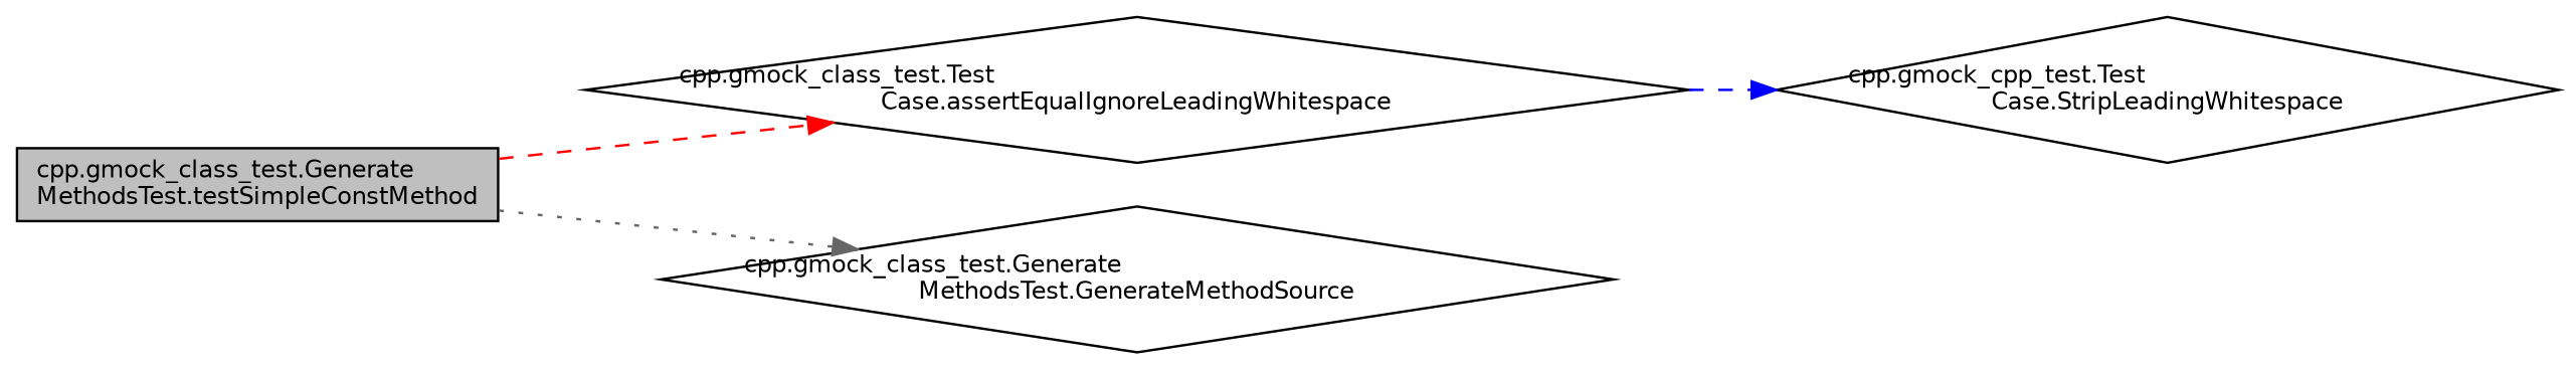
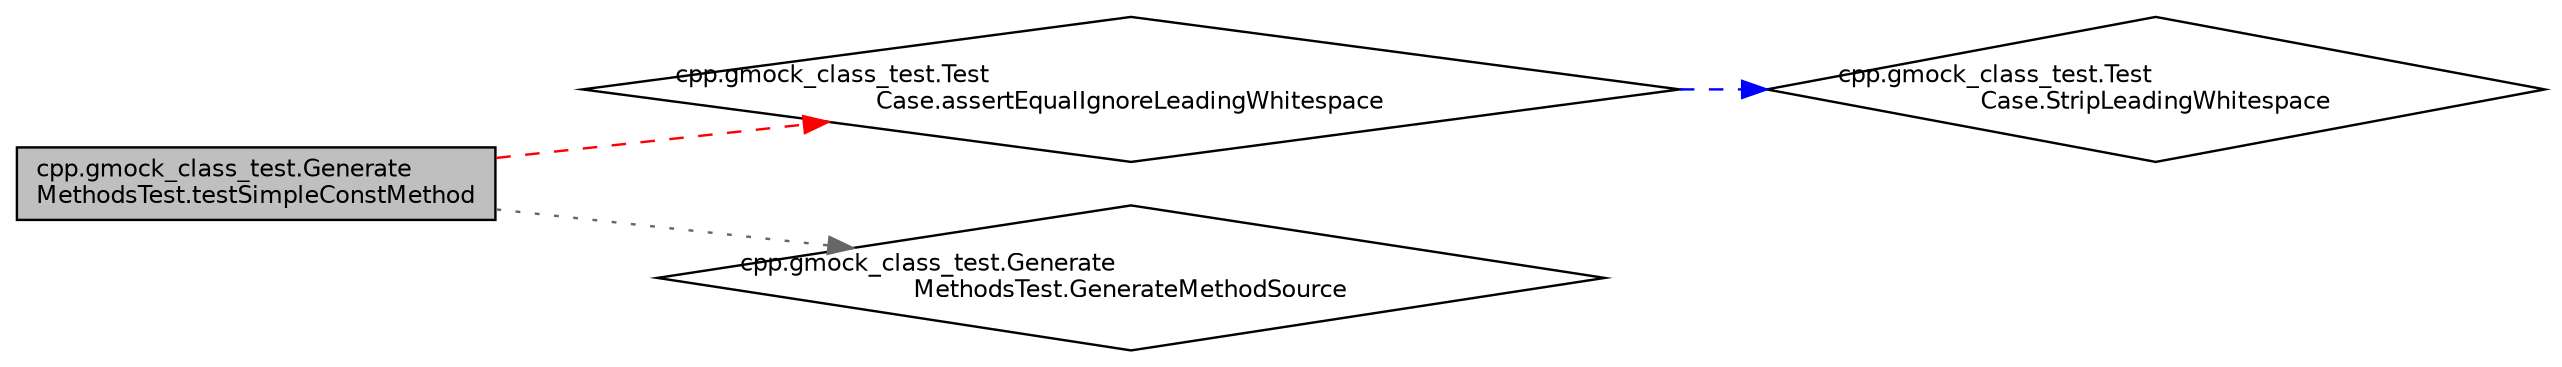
  digraph {
    rankdir=LR
    node [color=black fillcolor=white fontname=Helvetica fontsize=10 shape=diamond style=filled]
    edge [fontname=Helvetica fontsize=10 labelfontname=Helvetica labelfontsize=10 style=dashed]
    n1 [fillcolor=grey75 fontcolor=black height=0.2 label="cpp.gmock_class_test.Generate\lMethodsTest.testSimpleConstMethod" shape=box width=0.4]
    n2 [height=0.2 label="cpp.gmock_class_test.Test\lCase.assertEqualIgnoreLeadingWhitespace" width=0.4]
    n3 [height=0.2 label="cpp.gmock_class_test.Generate\lMethodsTest.GenerateMethodSource" width=0.4]
-   n4 [height=0.2 label="cpp.gmock_cpp_test.Test\lCase.StripLeadingWhitespace" width=0.4]
+   n4 [height=0.2 label="cpp.gmock_class_test.Test\lCase.StripLeadingWhitespace" width=0.4]
    n1 -> n2 [color=red]
    n1 -> n3 [color=gray40 style=dotted]
    n2 -> n4 [color=blue]
  }
